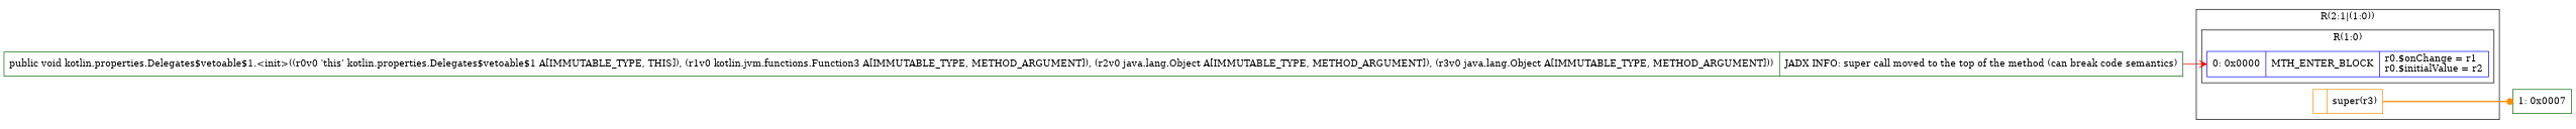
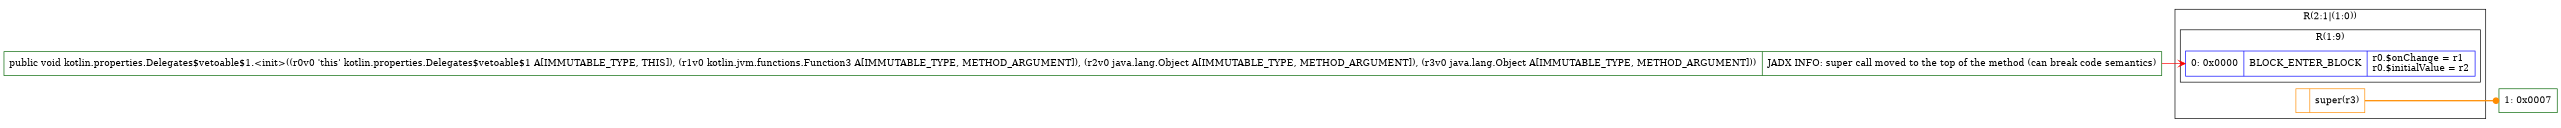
  digraph {
    rankdir=LR
    node [color=darkgreen shape=record]
-   n1 [color=blue label="{0\:\ 0x0000|MTH_ENTER_BLOCK\l|r0.$onChange = r1\lr0.$initialValue = r2\l}"]
+   n1 [color=blue label="{0\:\ 0x0000|BLOCK_ENTER_BLOCK\l|r0.$onChange = r1\lr0.$initialValue = r2\l}"]
    n2 [color=darkorange label="{|super(r3)\l}"]
    n3 [label="{1\:\ 0x0007}"]
    n4 [label="{public void kotlin.properties.Delegates$vetoable$1.\<init\>((r0v0 'this' kotlin.properties.Delegates$vetoable$1 A[IMMUTABLE_TYPE, THIS]), (r1v0 kotlin.jvm.functions.Function3 A[IMMUTABLE_TYPE, METHOD_ARGUMENT]), (r2v0 java.lang.Object A[IMMUTABLE_TYPE, METHOD_ARGUMENT]), (r3v0 java.lang.Object A[IMMUTABLE_TYPE, METHOD_ARGUMENT]))  | JADX INFO: super call moved to the top of the method (can break code semantics)\l}"]
    subgraph cluster_1 {
      label="R(2:1|(1:0))"
      n2
      subgraph cluster_2 {
-       label="R(1:0)"
+       label="R(1:9)"
        n1
      }
    }
    n2 -> n3 [arrowhead=dot color=darkorange style=bold]
    n4 -> n1 [arrowhead=vee color=red style=solid]
  }
